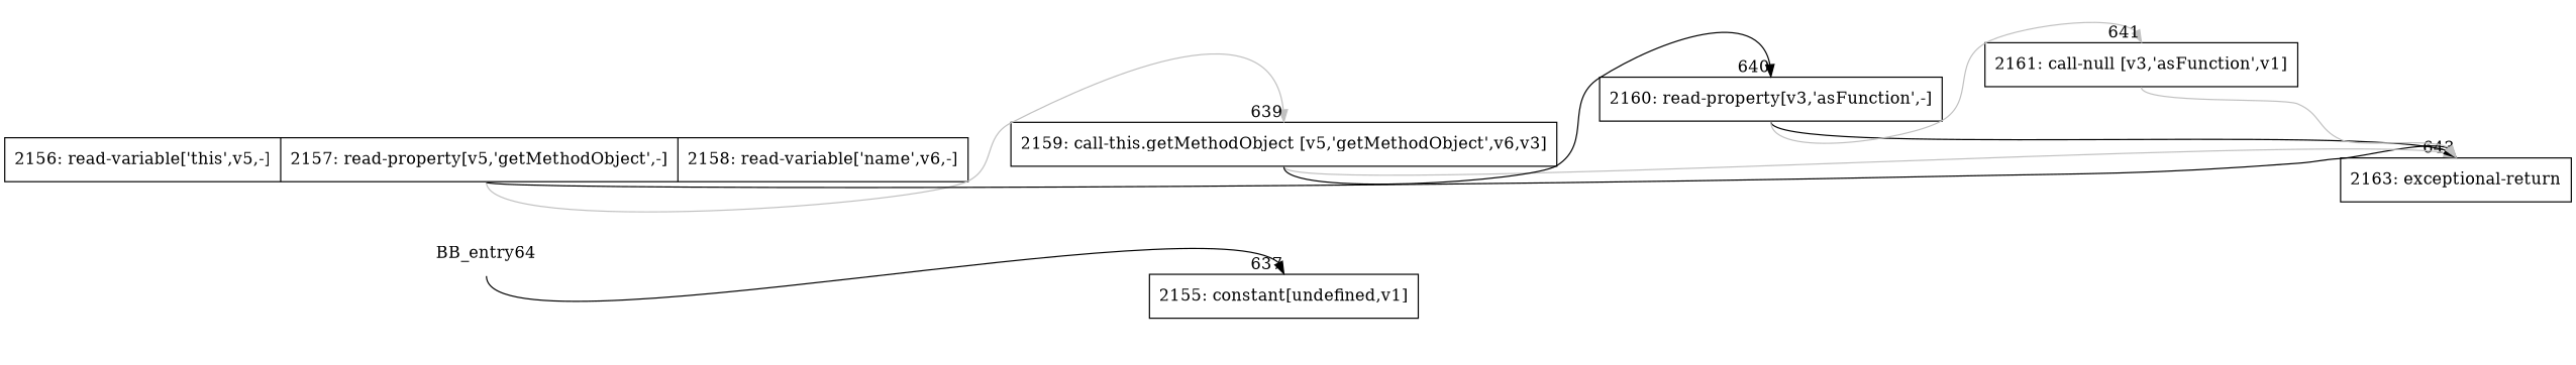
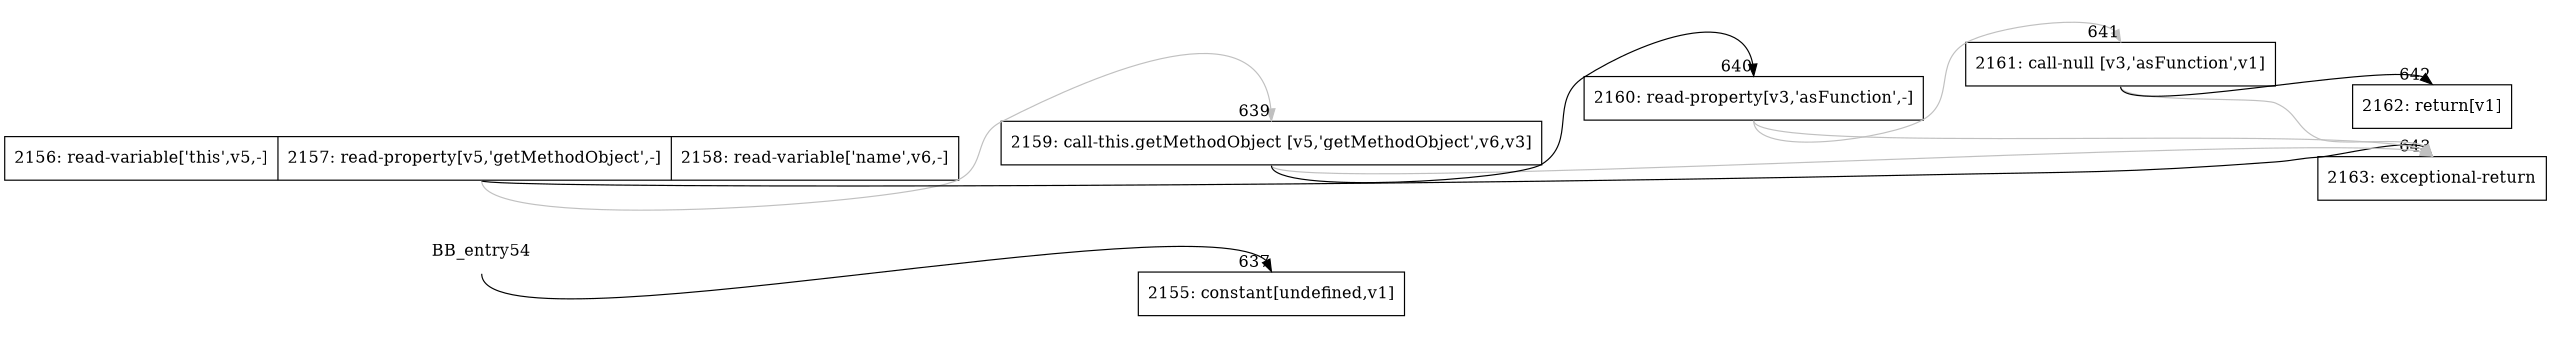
  digraph {
    rankdir=LR
    node [shape=record]
    edge [headport=n tailport=s color=gray]
-   BB_entry64 [shape=none]
+   BB_entry64 [shape=none label=BB_entry54]
    n2 [label="{2155: constant[undefined,v1]}"]
    n3 [label="{2156: read-variable['this',v5,-]|2157: read-property[v5,'getMethodObject',-]|2158: read-variable['name',v6,-]}"]
    n4 [label="{2159: call-this.getMethodObject [v5,'getMethodObject',v6,v3]}"]
    n5 [label="{2163: exceptional-return}"]
    n6 [label="{2160: read-property[v3,'asFunction',-]}"]
    n7 [label="{2161: call-null [v3,'asFunction',v1]}"]
+   n8 [label="{2162: return[v1]}"]
    BB_entry64 -> n2 [headlabel="    637" color=""]
    n3 -> n4 [headlabel="      639"]
    n3 -> n5 [color=black headlabel="      643"]
    n4 -> n5
    n4 -> n6 [headlabel="      640" color=""]
-   n6 -> n5 [color=black]
+   n6 -> n5
    n6 -> n7 [headlabel="      641"]
    n7 -> n5
+   n7 -> n8 [headlabel="      642" color=""]
  }
